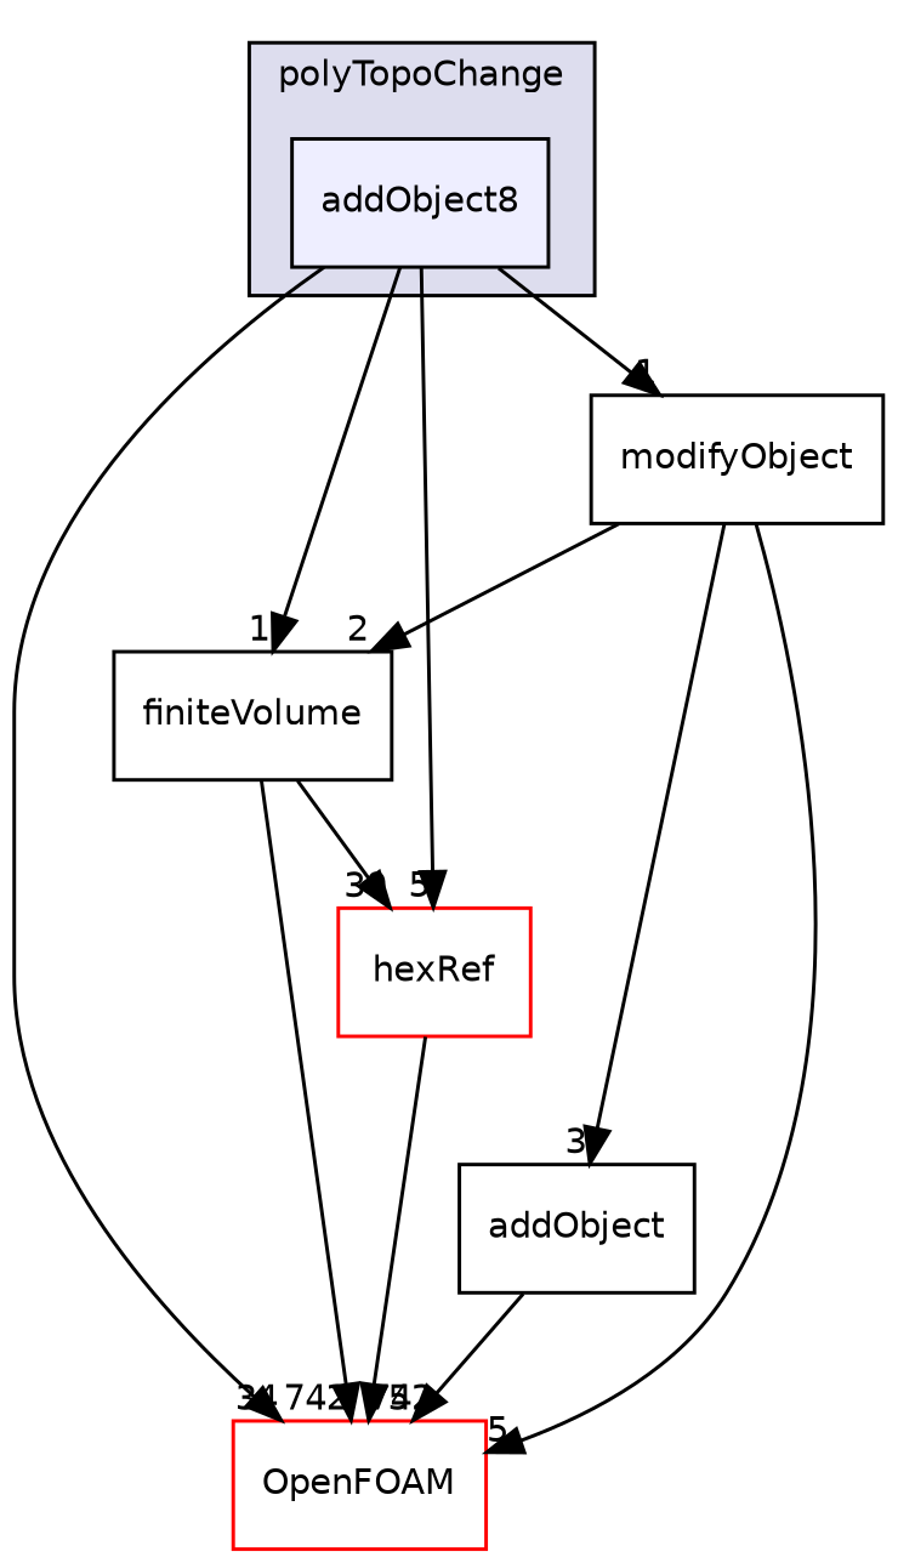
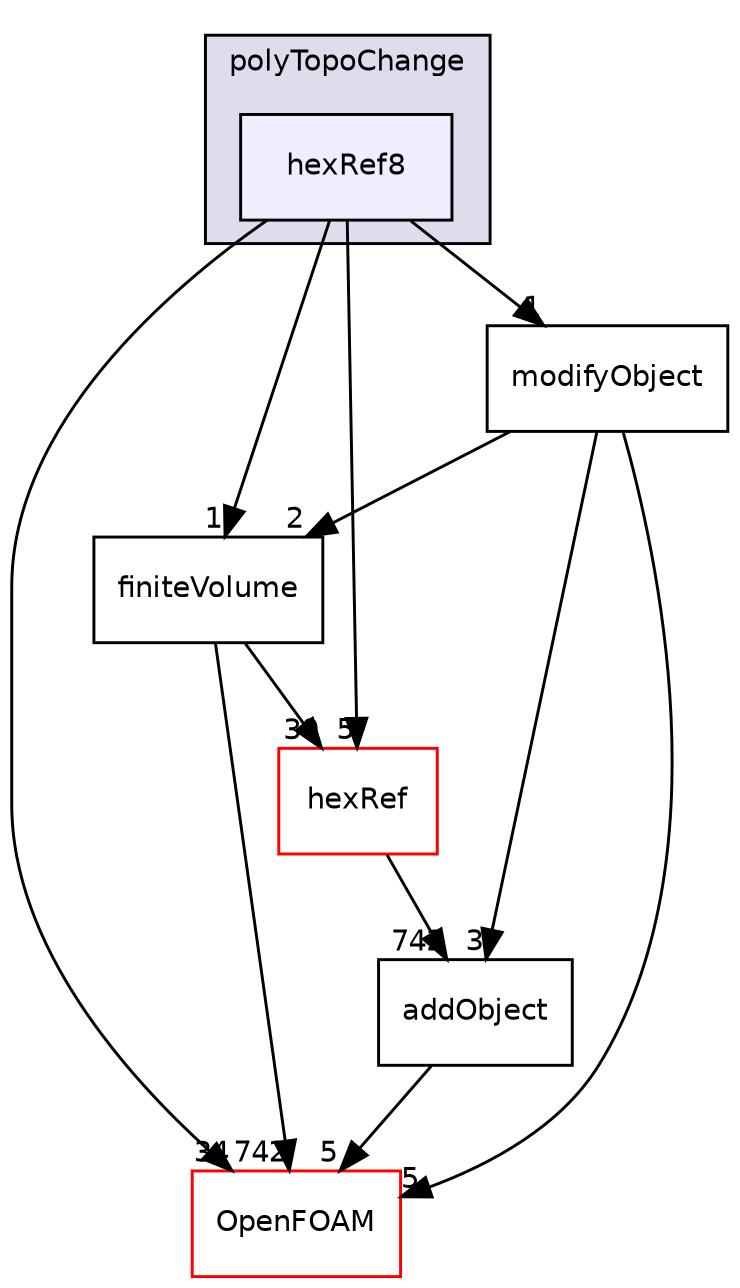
  digraph {
    compound=true
    node [fontname=Helvetica fontsize=10 shape=box]
    edge [headlabel=5 labeldistance=1.5 labelfontname=Helvetica labelfontsize=10]
-   n1 [fillcolor="#eeeeff" label=addObject8 pencolor=black style=filled]
+   n1 [fillcolor="#eeeeff" label=hexRef8 pencolor=black style=filled]
    n2 [color=black label=finiteVolume]
    n3 [color=red label=hexRef]
    n4 [label=modifyObject]
    n5 [color=red label=OpenFOAM]
    n6 [label=addObject]
    subgraph cluster_1 {
      bgcolor="#ddddee"
      fontname=Helvetica
      fontsize=10
      label=polyTopoChange
      pencolor=black
      n1
    }
    n1 -> n2 [headlabel=1]
    n1 -> n3
    n1 -> n4 [headlabel=1]
    n1 -> n5 [headlabel=34]
    n2 -> n3 [headlabel=30]
    n2 -> n5 [headlabel=742]
-   n3 -> n5 [headlabel=742]
+   n3 -> n6 [headlabel=742]
    n4 -> n2 [headlabel=2]
    n4 -> n5
    n4 -> n6 [headlabel=3]
    n6 -> n5
  }
